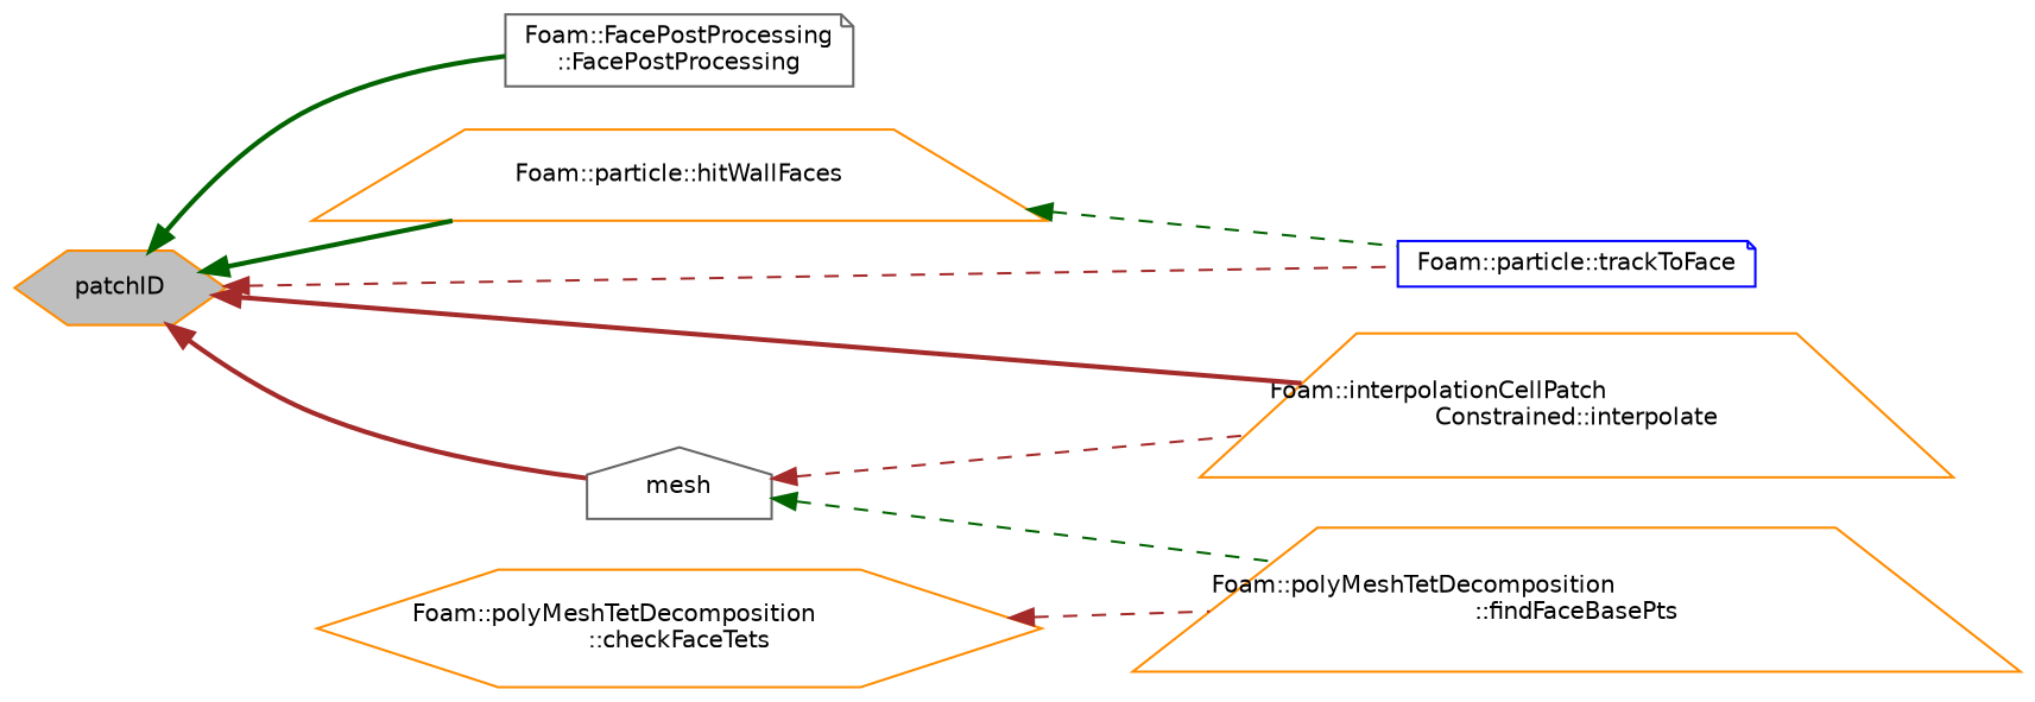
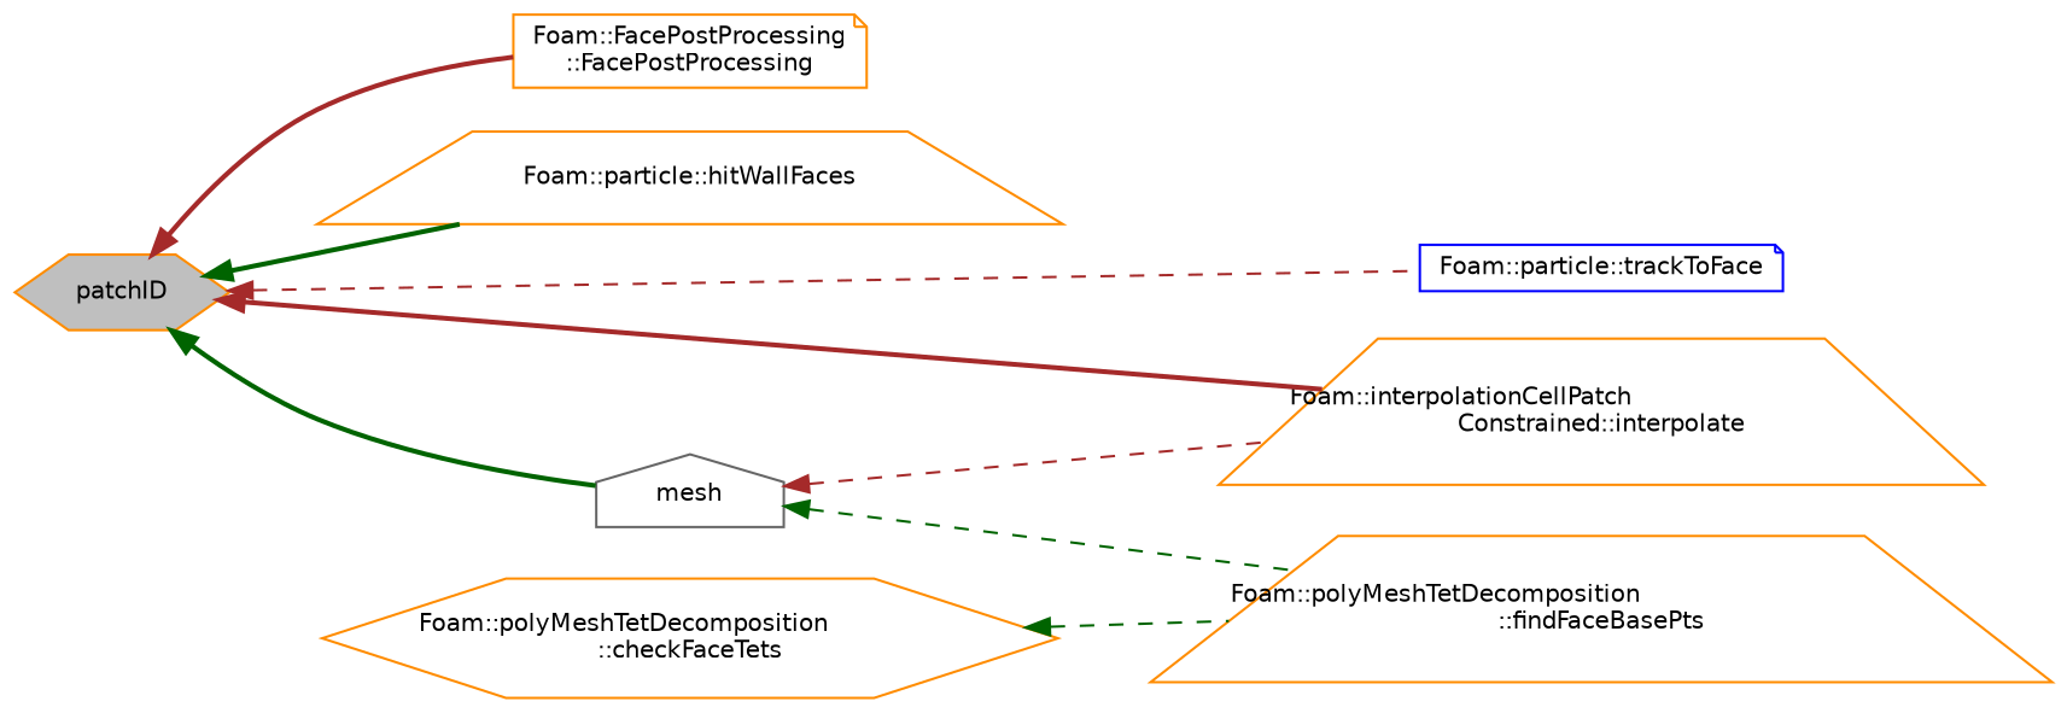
  digraph {
    rankdir=LR
    node [color=darkorange fontname=Helvetica fontsize=10 shape=trapezium]
    edge [color=darkgreen dir=back fontname=Helvetica fontsize=10 labelfontname=Helvetica labelfontsize=10 style=dashed]
    n1 [fillcolor=grey75 fontcolor=black height=0.2 label=patchID shape=hexagon style=filled width=0.4]
-   n2 [color=gray40 height=0.2 label="Foam::FacePostProcessing\l::FacePostProcessing" shape=note width=0.4]
+   n2 [height=0.2 label="Foam::FacePostProcessing\l::FacePostProcessing" shape=note width=0.4]
    n3 [height=0.2 label="Foam::particle::hitWallFaces" width=0.4]
    n4 [color=blue height=0.2 label="Foam::particle::trackToFace" shape=note width=0.4]
    n5 [height=0.2 label="Foam::interpolationCellPatch\lConstrained::interpolate" width=0.4]
    n6 [color=gray40 height=0.2 label=mesh shape=house width=0.4]
    n7 [height=0.2 label="Foam::polyMeshTetDecomposition\l::checkFaceTets" shape=hexagon width=0.4]
    n8 [height=0.2 label="Foam::polyMeshTetDecomposition\l::findFaceBasePts" width=0.4]
-   n1 -> n2 [style=bold]
+   n1 -> n2 [color=brown style=bold]
    n1 -> n3 [style=bold]
    n1 -> n4 [color=brown]
    n1 -> n5 [color=brown style=bold]
-   n1 -> n6 [color=brown style=bold]
-   n3 -> n4
+   n1 -> n6 [style=bold]
    n6 -> n5 [color=brown]
    n6 -> n8
-   n7 -> n8 [color=brown]
+   n7 -> n8
  }
